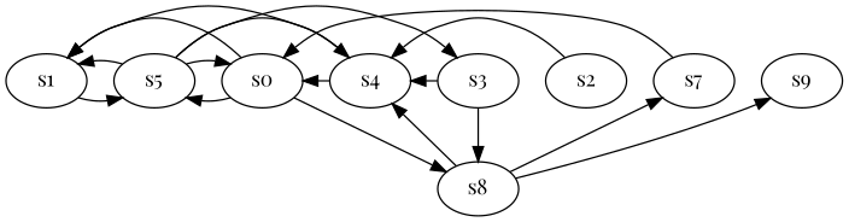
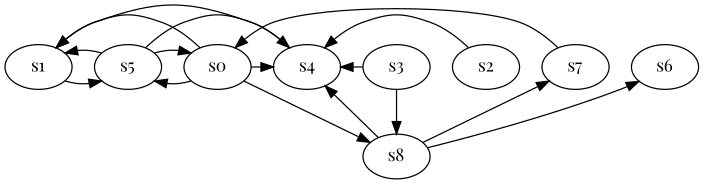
  digraph {
    fontname="Playfair Display"
    node [fontname="Playfair Display" player=0]
    edge [fontname="Playfair Display"]
    s1 [player=1]
    s0
    s5 [player=1]
    s8
    s3
    s4 [player=1]
    s7
-   s6 [player=1 label=s9]
+   s6 [player=1]
    s2
    s1 -> s5 [constraint="time % 5 == 3 || time % 3 == 2"]
    s0 -> s1 [constraint="time == 1 || time == 2 || time == 18"]
    s0 -> s5 [constraint="time % 3 == 0 && time % 4 == 3"]
    s0 -> s8 [constraint="time % 3 == 2 || time % 3 == 0"]
    s5 -> s1 [constraint="time % 4 == 2 && time % 5 == 0"]
    s5 -> s0 [constraint="time % 2 == 1 && time % 3 == 1"]
-   s5 -> s3 [constraint="time % 4 == 3 && time % 3 == 1"]
    s5 -> s4 [constraint="!(time % 4 == 0)"]
    s8 -> s4 [constraint="time % 8 == 5"]
    s8 -> s7 [constraint="!(time % 5 == 2)"]
    s8 -> s6 [constraint="time == 3 || time == 8 || time == 14"]
    s3 -> s8
    s3 -> s4 [constraint="!(time % 6 == 2)"]
    s4 -> s1 [constraint="time % 2 == 0"]
-   s4 -> s0 [constraint="time % 2 == 1 && time % 3 == 2"]
+   s0 -> s4 [constraint="time % 2 == 1 && time % 3 == 2"]
    s7 -> s0 [constraint="time % 8 == 1"]
    s2 -> s4 [constraint="time == 0 || time == 5 || time == 8 || time == 11 || time == 17"]
  }
